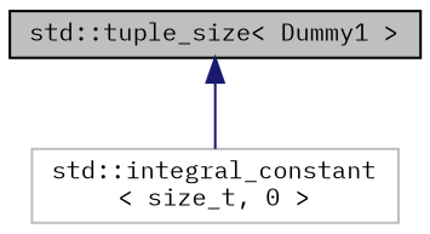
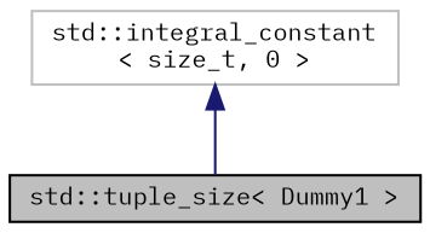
  digraph {
    fontname="IBM Plex Mono"
    node [fontname="IBM Plex Mono" fontsize=10 shape=record style=filled]
    n1 [color=black fillcolor=grey75 fontcolor=black height=0.2 label="std::tuple_size\< Dummy1 \>" width=0.4]
    n2 [color=grey75 fillcolor=white height=0.2 label="std::integral_constant\l\< size_t, 0 \>" width=0.4]
-   n1 -> n2 [color=midnightblue dir=back fontname="IBM Plex Mono" fontsize=10 labelfontname=Helvetica labelfontsize=10 style=solid]
+   n2 -> n1 [color=midnightblue dir=back fontname="IBM Plex Mono" fontsize=10 labelfontname=Helvetica labelfontsize=10 style=solid]
  }
